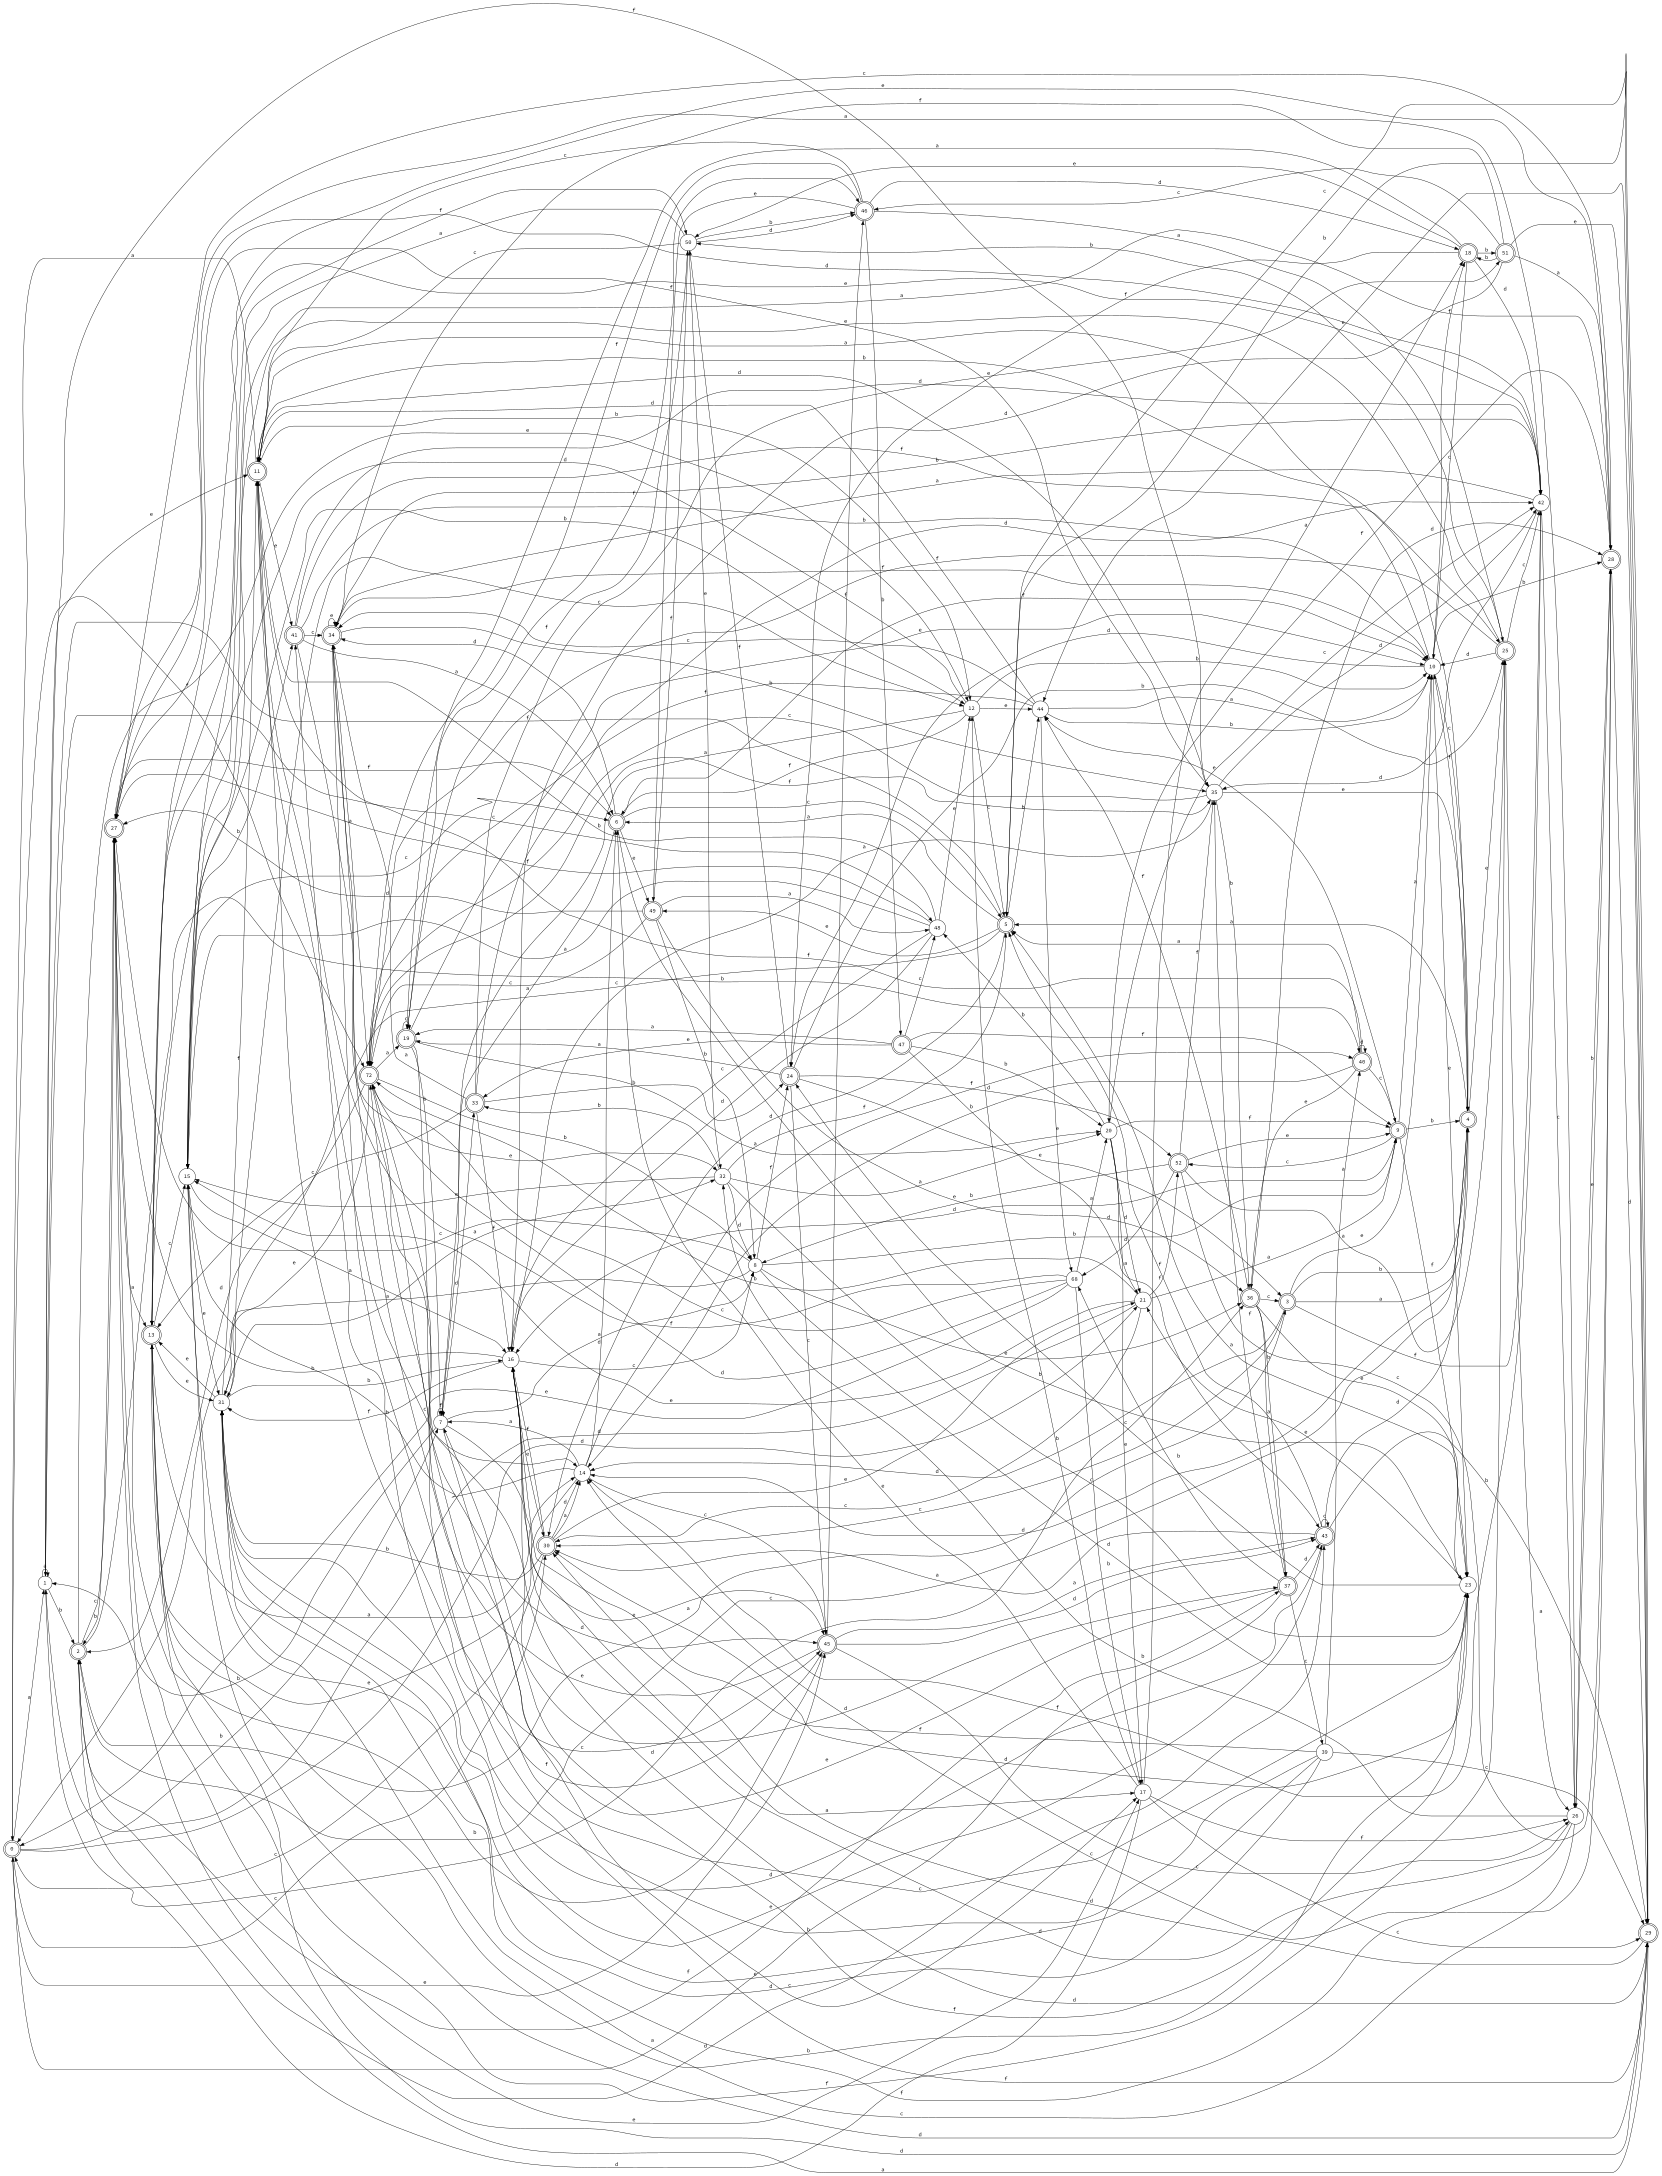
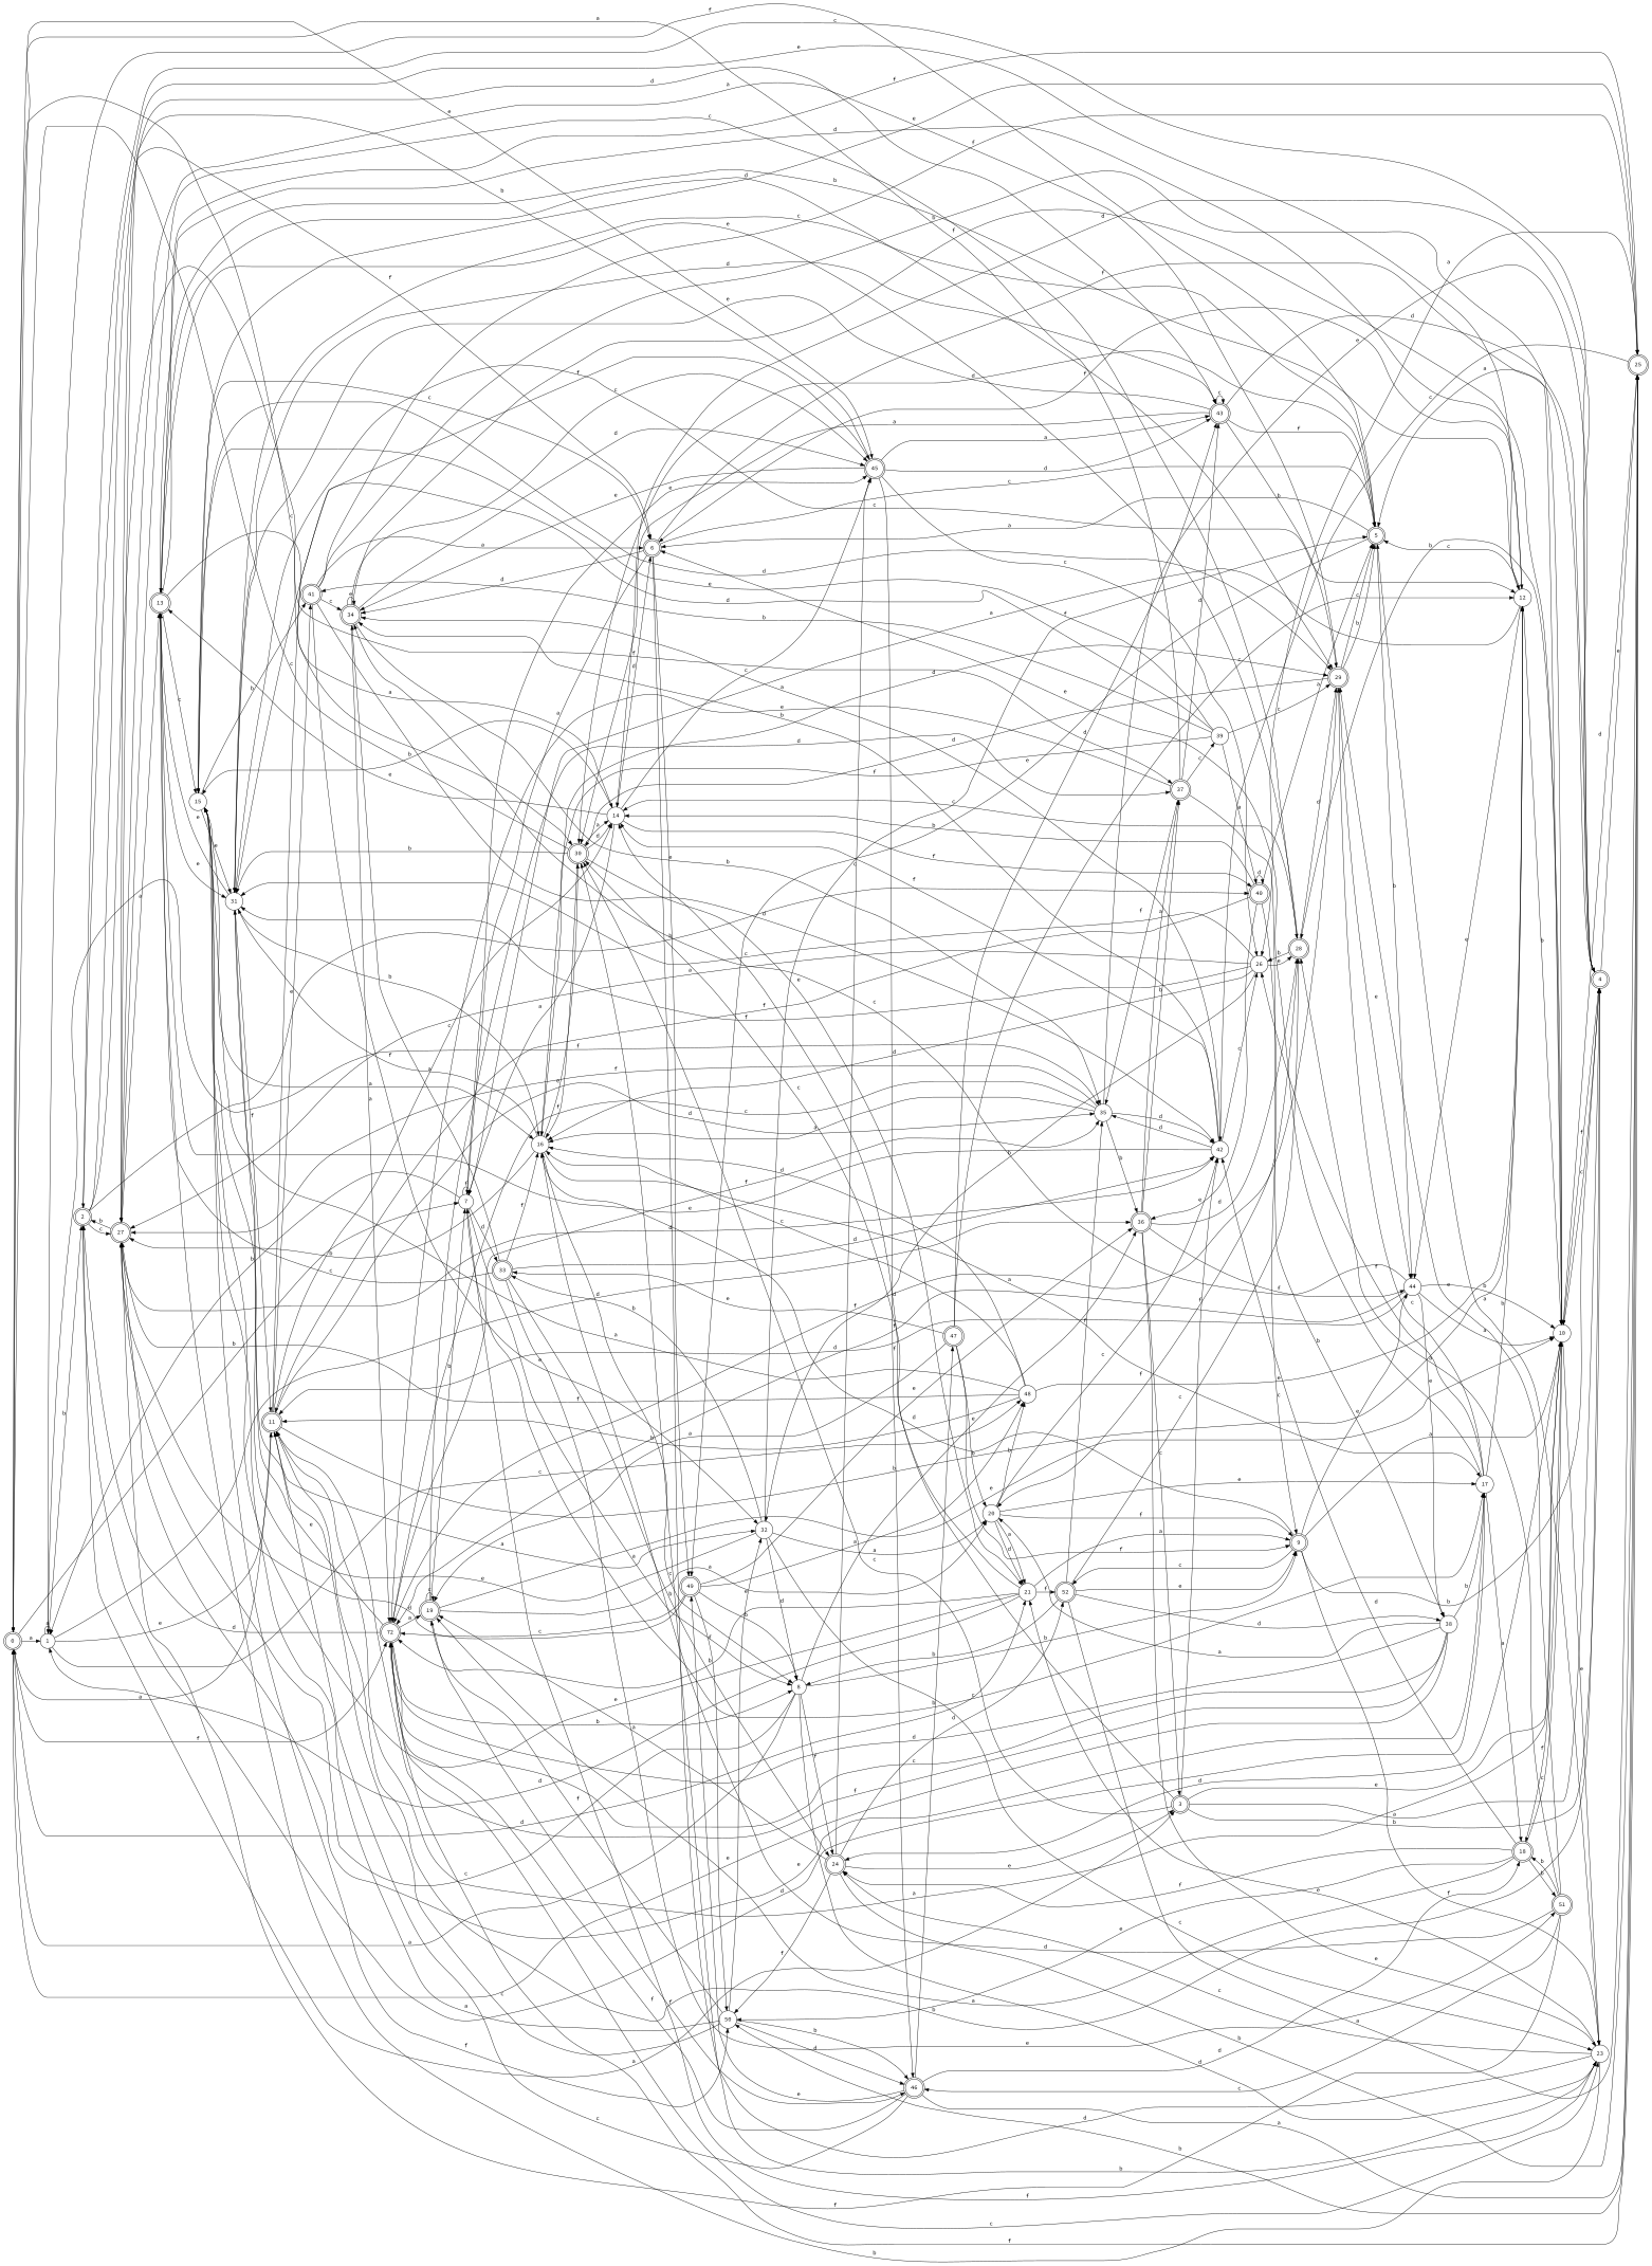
  digraph {
    fontname="Source Code Pro"
    rankdir=LR
    node [color=black fillcolor=white fontname="Source Code Pro" shape=doublecircle style="rounded,filled"]
    edge [fontname="Source Code Pro"]
    n1 [label=0]
    n2 [label=1 shape=circle style=filled]
    n3 [label=7 shape=circle style=filled]
    n4 [label=21 shape=circle style=filled]
    n5 [label=72]
    n6 [label=30]
    n7 [label=45]
    n8 [label=2]
    n9 [label=11]
    n10 [label=35 shape=circle style=filled]
    n11 [label=36]
    n12 [label=48 shape=circle style=filled]
    n13 [label=8 shape=circle style=filled]
    n14 [label=17 shape=circle style=filled]
    n15 [label=33]
    n16 [label=9]
    n17 [label=52]
    n18 [label=15 shape=circle style=filled]
    n19 [label=31 shape=circle style=filled]
    n20 [label=23 shape=circle style=filled]
    n21 [label=19]
    n22 [label=14 shape=circle style=filled]
    n23 [label=16 shape=circle style=filled]
    n24 [label=27]
    n25 [label=43]
    n26 [label=34]
    n27 [label=26 shape=circle style=filled]
    n28 [label=46]
    n29 [label=3]
    n30 [label=12 shape=circle style=filled]
    n31 [label=37]
    n32 [label=40]
    n33 [label=41]
    n34 [label=4]
    n35 [label=42 shape=circle style=filled]
    n36 [label=44 shape=circle style=filled]
    n37 [label=28]
    n38 [label=10 shape=circle style=filled]
    n39 [label=5]
    n40 [label=6]
    n41 [label=13]
-   n42 [label=68 shape=circle style=filled]
+   n42 [label=38 shape=circle style=filled]
    n43 [label=39 shape=circle style=filled]
    n44 [label=29]
    n45 [label=25]
    n46 [label=24]
    n47 [label=18]
    n48 [label=49]
    n49 [label=50 shape=circle style=filled]
    n50 [label=32 shape=circle style=filled]
    n51 [label=51]
    n52 [label=20 shape=circle style=filled]
    n53 [label=47]
    n1 -> n2 [label=a]
    n1 -> n3 [label=b]
    n1 -> n4 [label=d]
    n1 -> n5 [label=f]
    n1 -> n6 [label=c]
    n1 -> n7 [label=e]
    n2 -> n2 [label=a]
    n2 -> n8 [label=b]
    n2 -> n9 [label=e]
    n2 -> n10 [label=f]
    n2 -> n11 [label=d]
    n2 -> n12 [label=c]
    n3 -> n2 [label=b]
    n3 -> n3 [label=f]
    n3 -> n7 [label=e]
    n3 -> n13 [label=a]
    n3 -> n14 [label=c]
    n3 -> n15 [label=d]
    n4 -> n2 [label=d]
    n4 -> n5 [label=b]
    n4 -> n6 [label=c]
    n4 -> n16 [label=a]
    n4 -> n17 [label=f]
    n4 -> n18 [label=e]
    n5 -> n8 [label=d]
    n5 -> n10 [label=f]
    n5 -> n13 [label=b]
    n5 -> n19 [label=e]
    n5 -> n20 [label=c]
    n5 -> n21 [label=a]
    n6 -> n1 [label=c]
    n6 -> n4 [label=e]
    n6 -> n19 [label=b]
    n6 -> n22 [label=a]
    n6 -> n22 [label=d]
    n6 -> n23 [label=f]
    n7 -> n24 [label=b]
    n7 -> n25 [label=a]
    n7 -> n25 [label=d]
    n7 -> n26 [label=e]
    n7 -> n27 [label=c]
    n7 -> n28 [label=f]
    n8 -> n24 [label=c]
    n8 -> n25 [label=d]
    n8 -> n29 [label=a]
    n8 -> n30 [label=e]
    n8 -> n31 [label=f]
    n8 -> n32 [label=b]
    n9 -> n1 [label=a]
    n9 -> n7 [label=f]
    n9 -> n10 [label=d]
    n9 -> n22 [label=c]
    n9 -> n30 [label=b]
    n9 -> n33 [label=e]
    n10 -> n5 [label=c]
    n10 -> n11 [label=b]
    n10 -> n23 [label=a]
    n10 -> n24 [label=f]
    n10 -> n34 [label=e]
    n10 -> n35 [label=d]
    n11 -> n20 [label=e]
    n11 -> n29 [label=c]
    n11 -> n31 [label=a]
    n11 -> n31 [label=b]
    n11 -> n36 [label=f]
    n11 -> n37 [label=d]
    n12 -> n9 [label=b]
    n12 -> n18 [label=a]
    n12 -> n23 [label=c]
    n12 -> n23 [label=d]
    n12 -> n24 [label=f]
    n12 -> n30 [label=e]
    n13 -> n1 [label=a]
    n13 -> n11 [label=e]
    n13 -> n16 [label=b]
    n13 -> n20 [label=d]
    n13 -> n24 [label=c]
    n13 -> n46 [label=f]
    n14 -> n8 [label=d]
    n14 -> n27 [label=f]
    n14 -> n30 [label=b]
    n14 -> n40 [label=e]
    n14 -> n44 [label=c]
    n14 -> n47 [label=a]
    n15 -> n23 [label=f]
    n15 -> n26 [label=a]
    n15 -> n35 [label=d]
    n15 -> n41 [label=c]
    n15 -> n46 [label=b]
    n15 -> n51 [label=e]
    n16 -> n17 [label=c]
    n16 -> n20 [label=f]
    n16 -> n23 [label=d]
    n16 -> n34 [label=b]
    n16 -> n36 [label=e]
    n16 -> n38 [label=a]
    n17 -> n10 [label=f]
    n17 -> n13 [label=b]
    n17 -> n16 [label=e]
    n17 -> n37 [label=c]
    n17 -> n42 [label=d]
    n17 -> n45 [label=a]
    n18 -> n19 [label=e]
    n18 -> n23 [label=a]
    n18 -> n33 [label=b]
    n18 -> n40 [label=c]
    n18 -> n44 [label=d]
    n18 -> n49 [label=f]
    n19 -> n9 [label=f]
    n19 -> n23 [label=b]
    n19 -> n25 [label=d]
    n19 -> n30 [label=c]
    n19 -> n41 [label=e]
    n19 -> n50 [label=a]
    n20 -> n3 [label=f]
    n20 -> n4 [label=e]
    n20 -> n6 [label=d]
    n20 -> n39 [label=a]
    n20 -> n41 [label=b]
    n20 -> n46 [label=c]
    n21 -> n3 [label=b]
    n21 -> n21 [label=c]
    n21 -> n28 [label=f]
    n21 -> n31 [label=d]
    n21 -> n38 [label=e]
    n21 -> n52 [label=a]
    n22 -> n3 [label=a]
    n22 -> n7 [label=c]
    n22 -> n18 [label=b]
    n22 -> n32 [label=f]
    n22 -> n40 [label=d]
    n22 -> n41 [label=e]
    n23 -> n6 [label=e]
    n23 -> n13 [label=c]
    n23 -> n14 [label=a]
    n23 -> n19 [label=f]
    n23 -> n24 [label=b]
    n23 -> n44 [label=d]
    n24 -> n8 [label=b]
    n24 -> n14 [label=e]
    n24 -> n35 [label=d]
    n24 -> n37 [label=c]
    n24 -> n40 [label=f]
    n24 -> n41 [label=a]
    n25 -> n6 [label=a]
    n25 -> n19 [label=e]
    n25 -> n25 [label=c]
    n25 -> n34 [label=d]
    n25 -> n39 [label=f]
    n25 -> n44 [label=b]
    n26 -> n5 [label=a]
    n26 -> n7 [label=c]
    n26 -> n7 [label=d]
    n26 -> n10 [label=b]
    n26 -> n26 [label=e]
    n26 -> n38 [label=f]
    n27 -> n19 [label=c]
    n27 -> n19 [label=f]
    n27 -> n23 [label=d]
    n27 -> n24 [label=a]
    n27 -> n37 [label=e]
    n27 -> n50 [label=b]
    n28 -> n5 [label=f]
    n28 -> n9 [label=c]
    n28 -> n45 [label=a]
    n28 -> n47 [label=d]
    n28 -> n48 [label=e]
    n28 -> n53 [label=b]
    n29 -> n6 [label=c]
    n29 -> n22 [label=d]
    n29 -> n34 [label=a]
    n29 -> n34 [label=b]
    n29 -> n35 [label=f]
    n29 -> n38 [label=e]
    n30 -> n3 [label=a]
    n30 -> n36 [label=e]
    n30 -> n38 [label=b]
    n30 -> n39 [label=c]
    n30 -> n40 [label=f]
    n30 -> n41 [label=d]
    n31 -> n1 [label=a]
    n31 -> n5 [label=e]
    n31 -> n10 [label=f]
    n31 -> n25 [label=d]
    n31 -> n42 [label=b]
    n31 -> n43 [label=c]
    n32 -> n9 [label=f]
    n32 -> n11 [label=e]
    n32 -> n16 [label=c]
    n32 -> n22 [label=b]
    n32 -> n32 [label=d]
    n32 -> n39 [label=a]
    n33 -> n26 [label=c]
    n33 -> n35 [label=d]
    n33 -> n38 [label=b]
    n33 -> n40 [label=a]
    n33 -> n45 [label=f]
    n33 -> n50 [label=e]
    n34 -> n8 [label=c]
    n34 -> n9 [label=b]
    n34 -> n22 [label=d]
    n34 -> n38 [label=f]
    n34 -> n39 [label=a]
    n34 -> n45 [label=e]
    n35 -> n10 [label=d]
    n35 -> n22 [label=f]
    n35 -> n26 [label=a]
    n35 -> n26 [label=b]
    n35 -> n27 [label=c]
    n35 -> n41 [label=e]
    n36 -> n5 [label=f]
    n36 -> n9 [label=d]
    n36 -> n26 [label=c]
    n36 -> n38 [label=a]
    n36 -> n38 [label=b]
    n36 -> n42 [label=e]
-   n37 -> n18 [label=a]
    n37 -> n22 [label=c]
    n37 -> n27 [label=b]
    n37 -> n41 [label=e]
    n37 -> n44 [label=d]
    n37 -> n52 [label=f]
    n38 -> n9 [label=a]
    n38 -> n20 [label=e]
    n38 -> n34 [label=c]
    n38 -> n37 [label=b]
    n38 -> n46 [label=d]
    n38 -> n47 [label=f]
    n39 -> n2 [label=f]
    n39 -> n6 [label=d]
    n39 -> n19 [label=c]
    n39 -> n36 [label=b]
    n39 -> n40 [label=a]
    n39 -> n48 [label=e]
    n40 -> n3 [label=a]
    n40 -> n20 [label=b]
    n40 -> n26 [label=d]
    n40 -> n38 [label=f]
    n40 -> n39 [label=c]
    n40 -> n48 [label=e]
    n41 -> n18 [label=c]
    n41 -> n19 [label=e]
    n41 -> n22 [label=a]
    n41 -> n30 [label=b]
    n41 -> n44 [label=d]
    n41 -> n45 [label=f]
    n42 -> n1 [label=e]
    n42 -> n5 [label=c]
    n42 -> n5 [label=d]
    n42 -> n9 [label=f]
    n42 -> n14 [label=b]
    n42 -> n52 [label=a]
    n43 -> n18 [label=e]
    n43 -> n19 [label=d]
    n43 -> n23 [label=f]
    n43 -> n32 [label=a]
    n43 -> n33 [label=b]
    n43 -> n44 [label=c]
    n44 -> n5 [label=f]
    n44 -> n6 [label=d]
    n44 -> n24 [label=a]
    n44 -> n36 [label=e]
    n44 -> n39 [label=b]
    n44 -> n39 [label=c]
    n45 -> n5 [label=f]
    n45 -> n18 [label=e]
    n45 -> n27 [label=a]
    n45 -> n35 [label=c]
    n45 -> n38 [label=d]
    n45 -> n49 [label=b]
    n46 -> n7 [label=c]
    n46 -> n17 [label=d]
    n46 -> n21 [label=a]
    n46 -> n29 [label=e]
    n46 -> n45 [label=b]
    n46 -> n49 [label=f]
    n47 -> n21 [label=a]
    n47 -> n35 [label=d]
    n47 -> n38 [label=c]
    n47 -> n46 [label=f]
    n47 -> n49 [label=e]
    n47 -> n51 [label=b]
    n48 -> n5 [label=c]
    n48 -> n11 [label=e]
    n48 -> n12 [label=a]
    n48 -> n13 [label=b]
    n48 -> n24 [label=d]
    n48 -> n49 [label=f]
    n49 -> n9 [label=c]
    n49 -> n18 [label=a]
    n49 -> n21 [label=f]
    n49 -> n28 [label=b]
    n49 -> n28 [label=d]
    n49 -> n50 [label=e]
    n50 -> n13 [label=d]
    n50 -> n15 [label=b]
    n50 -> n18 [label=e]
    n50 -> n20 [label=c]
    n50 -> n39 [label=f]
    n50 -> n52 [label=a]
    n51 -> n23 [label=d]
-   n51 -> n26 [label=f]
+   n51 -> n24 [label=f]
    n51 -> n28 [label=c]
    n51 -> n37 [label=a]
    n51 -> n44 [label=e]
    n51 -> n47 [label=b]
    n52 -> n4 [label=a]
    n52 -> n4 [label=d]
    n52 -> n12 [label=b]
    n52 -> n14 [label=e]
    n52 -> n16 [label=f]
    n52 -> n35 [label=c]
-   n53 -> n12 [label=c]
+   n53 -> n30 [label=c]
    n53 -> n15 [label=e]
    n53 -> n16 [label=f]
    n53 -> n21 [label=a]
    n53 -> n25 [label=d]
    n53 -> n52 [label=b]
  }
